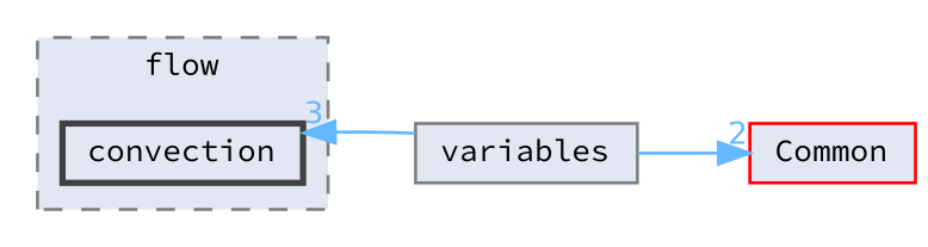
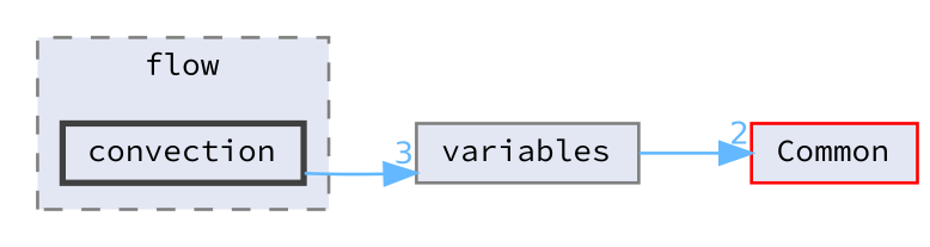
  digraph {
    compound=true
    fontname="Source Code Pro"
    rankdir=LR
    node [fillcolor="#e3e7f4" fontname="Source Code Pro" fontsize=10 shape=box style=filled]
    edge [color=steelblue1 fontcolor=steelblue1 fontname="Source Code Pro" fontsize=10 labeldistance=1.5 labelfontname=Helvetica labelfontsize=10]
    n1 [color=grey25 height=0.2 label=convection style="filled,bold" width=0.4]
    n2 [color=grey50 height=0.2 label=variables width=0.4]
    n3 [color=red height=0.2 label=Common width=0.4]
    subgraph cluster_1 {
      bgcolor="#e3e7f4"
      fontsize=10
      label=flow
      pencolor=grey50
      style="filled,dashed"
      n1
    }
-   n2 -> n1 [headlabel=3]
+   n1 -> n2 [headlabel=3]
    n2 -> n3 [headlabel=2]
  }
